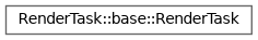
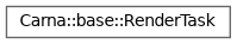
  digraph {
    rankdir=LR
-   n1 [color=grey40 fillcolor=white fontname=Helvetica fontsize=10 height=0.2 label="RenderTask::base::RenderTask" shape=box style=filled width=0.4]
+   n1 [color=grey40 fillcolor=white fontname=Helvetica fontsize=10 height=0.2 label="Carna::base::RenderTask" shape=box style=filled width=0.4]
  }
